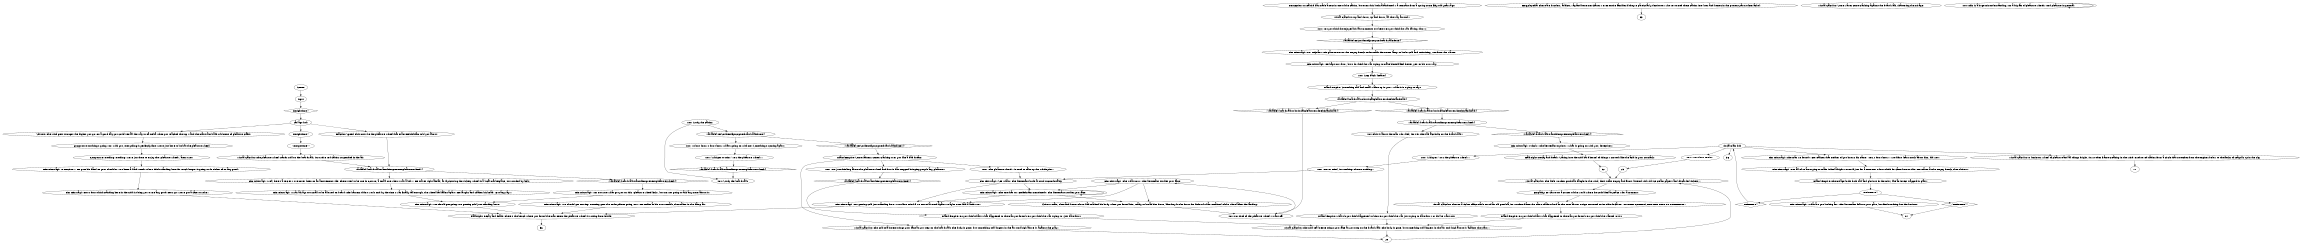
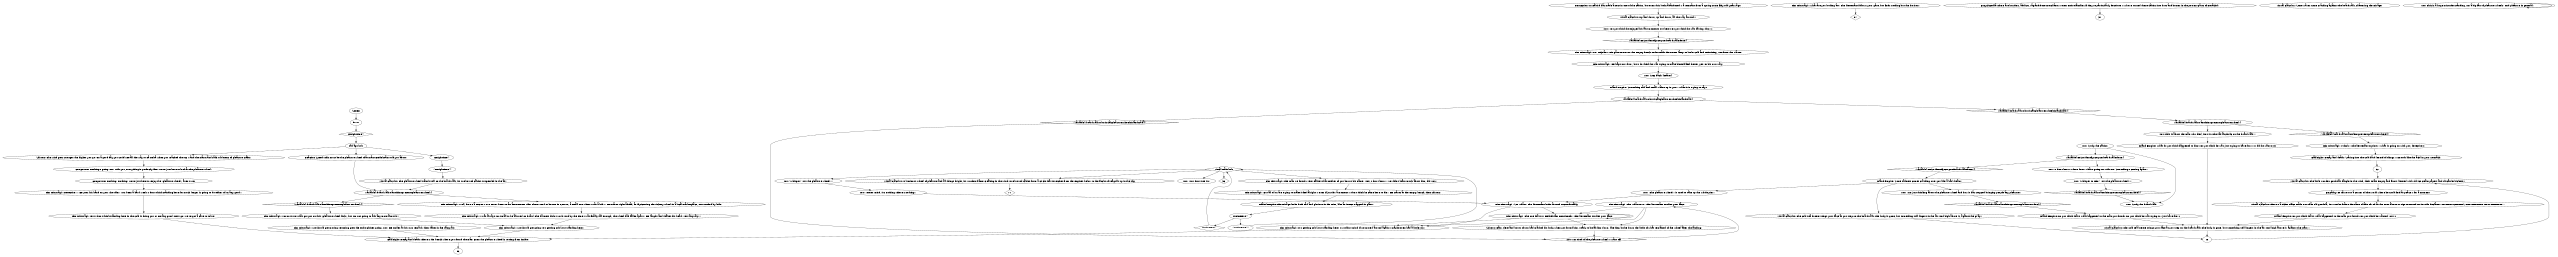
  digraph {
    n1 [label=START]
-   n2 [label=input]
+   n2 [label=down]
    n3 [label="IsNighttime()" shape=diamond]
    n4 [label="sad ago hub"]
    n5 [label="IsKimHere()"]
    n6 [label="IsKimHere()" shape=diamond]
-   n7 [label="!(IsKimHere())" shape=diamond]
-   n8 [label="viscal main hub"]
-   87
+   n7 [label="!(IsKimHere())" shape=ellipse]
+   n8 [label="viscal main hub" shape=diamond]
+   87 [shape=diamond]
    n10 [label="You: (Whisper.) \"It's the pleasure wheel...\""]
    n11 [label="Visual Calculus: A luminous wheel of pleasure and all things bright, its wooden frame creaking in the wind. Twelve red cabins form a circle that stretches from the engines below to the flocks of seagulls up in the sky."]
    n12 [label="Kim Kitsuragi: \"The man we found?\" He realises that neither of you knows his name. \"Yes, I don't know... We didn't learn much about him, did we?\""]
    n13 [label="You: \"You don't see it?\""]
-   36
+   36 [shape=diamond]
    n15 [label="Kim Kitsuragi: \"I'm not sure what got you on this *pleasure wheel kick*, but I'm not going to ask any more about it.\""]
    n16 [label="Kim Kitsuragi: \"We should get going. It's getting cold just standing here.\""]
    n17 [label="Half Light: Decay and death. There's the bench where you found the man. Even the pleasure wheel is rotting from inside."]
    n18 [label="Variable[\"boardwalk.orb_viscal_pleasure_wheel_inland_sad\"]"]
    n19 [label="Variable[\"boardwalk.orb_viscal_pleasure_wheel_inland_sad\"]" shape=diamond]
    n20 [label="!(Variable[\"boardwalk.orb_viscal_pleasure_wheel_inland_sad\"])" shape=diamond]
    n21 [label="Variable[\"boardwalk.trant_kim_present_pleasure_wheel\"]"]
-   n22 [label="You: I'm tired of the pleasure wheel. I want off."]
+   n22 [label="You: I'm tired of the pleasure wheel. I want off." shape=diamond]
    n23 [label="!(Variable[\"boardwalk.trant_kim_present_pleasure_wheel\"])" shape=diamond]
    n24 [label="You: This is about the man who died, isn't it? The sad alcoholic on the boardwalk..."]
    n25 [label="Kim Kitsuragi: \"The what now?\" The lieutenant studies your face."]
    n26 [label="Inland Empire: What do you think happened to him? Do you think he was just trying to have fun -- or did he want out?"]
    n27 [label="Visual Calculus: The cold sea breeze stings your face as you step on the boardwalk. The body is gone, but something still lingers in the air. And high above it, against the stars..."]
    28
    n29 [label="Kim Kitsuragi: \"I was always too small to be allowed on board. The harness didn't work. And by the time I was finally tall enough, the wheel had fallen apart.\" He laughs and shakes his head. \"But anyway...\""]
    n30 [label="Half Light: Decay and death. Staring into the cold hard kernel of things -- smooth like the acid in your stomach."]
    n31 [label=32]
    n32 [label="Visual Calculus: The little wooden gondolas dangle in the wind, their seats empty and floors littered with old ice cream papers and discarded tickets..."]
    n33 [label="Kim Kitsuragi: \"Perhaps not *fun*, but I do think he was trying to make himself feel better, yes. In his own way.\""]
    n34 [label="You: Step back. [Leave.]"]
    n35 [label="Inland Empire: Something sad and small wakes up in you... what is it trying to say?"]
    n36 [label="You: \"Never mind, it's nothing. There's nothing.\""]
    n37 [label="Kim Kitsuragi: \"See what?\" The lieutenant looks around uncomfortably."]
    n38 [label="Kim Kitsuragi: \"But all of us are trying to make it feel alright -- even if just for a moment. I don't think he came here to die.\" He stares at the empty bench, then shivers."]
    n39 [label="Inland Empire: The mirage looks both sad and glorious in the mist, like an insect trapped in glass."]
    n40 [label="Kim Kitsuragi: \"Mr. Méjean?\" His gaze moves to the empty bench underneath the street lamp. It looks cold and uninviting, wet from the waves."]
    56
    n42 [label="You: \"I'm just thinking about the pleasure wheel and how it has stopped bringing people any pleasure.\""]
    n43 [label="Variable[\"boardwalk.trant_kim_present_pleasure_wheel\"]" shape=diamond]
    n44 [label="Inland Empire: Do you think that's what happened to the man you found? Do you think he was trying to *just have fun*?"]
    n45 [label="Encyclopedia: There are hustlers, addicts, rag-and-bone merchants -- even entire families if they're particularly destitute -- who've turned these cabins into huts and homes in the poorest parts of Revachol."]
-   31 [label=33]
+   31
    n47 [label="Inland Empire: Do you think that's what happened to the man you found? Do you think he wanted *out*?"]
    n48 [label="Kim Kitsuragi: \"The one that Mr. Heidelstam mentioned?\" The lieutenant studies your face."]
    n49 [label="Shivers: Rain, sleet and bouts of sun had marked his body when you found him, ready to break him down, like they broke down the little of what remained of the wheel after the landing."]
    n50 [label="Kim Kitsuragi: \"It's getting cold just standing here. I wouldn't mind if we moved around again -- maybe even had a little run.\""]
    n51 [label="Kim Kitsuragi: \"Mhmh.\" The lieutenant squints. \"What is going on with you, detective?\""]
    n52 [label="Kim Kitsuragi: \"Detective...\" He puts his hand on your shoulder. \"It's been a hard week. I don't think standing here for much longer is going to do either of us any good.\""]
    n53 [label="Kim Kitsuragi: \"But I don't think standing here in the cold is doing you or me any good. Let's go. We've got a case to solve.\""]
    n54 [label="You: (Whisper to Kim.) \"It's the pleasure wheel...\""]
    n55 [label="Variable[\"boardwalk.trant_kim_present_pleasure_wheel\"]" shape=diamond]
    n56 [label="You: Study the boardwalk."]
-   71
+   71 [shape=diamond]
    n58 [label="Composure: Nothing's going *on* with you, everything is perfectly fine. We're just here to look at the pleasure wheel!"]
    n59 [label="Composure: Nothing! Nothing. We're just here to enjoy the *pleasure wheel*, aren't we?"]
    n60 [label="Kim Kitsuragi: \"We should get moving. Running gets the endorphines going, no?\" He smiles at his own remark, then takes in the damp air."]
    n61 [label="Visual Calculus: There's a ticket office made out of an old gondola, its wooden frame the same shade of red as the ones above. A sign mounted on its side declares: \"TWENTY CENTIMS FOR THE RIDE OF A LIFETIME!\""]
    n62 [label="You: Study the cabins."]
    n63 [label="Variable[\"TASK.identify_corpse_boardwalk_done\"]"]
    n64 [label="!(Variable[\"TASK.identify_corpse_boardwalk_done\"])" shape=diamond]
    n65 [label="You: \"I don't know. I don't know what's going on with me. Something's coming apart.\""]
    n66 [label="Perception: A seabird has made a nest in one of the cabins, but even this looks abandoned -- a remnant from a spring some fifty odd years ago."]
    n67 [label="Visual Calculus: Up and down, up and down, all the way around..."]
    n68 [label="You: \"Do you think he enjoyed his last moments out here? Do you think he was having *fun*?\""]
    n69 [label="Empathy: To carve out a corner of the world where he could feel at peace -- for a moment."]
    n70 [label="Inland Empire: Some sadness comes crashing over you like a bad dream."]
    n71 [label="Visual Calculus: The cold sea breeze stings your face as you step on the boardwalk. The body is gone, but something still lingers in the air. And high above it, against the gray..."]
    n72 [label="You: \"The pleasure wheel... it used to take up the whole pier.\""]
    n73 [label="Shivers: The wind gets stronger the higher you go. On a good day you could see all the way to La Delta when you reached the top -- and the masts and sails of dozens of pleasure crafts."]
    n74 [label="Variable[\"TASK.identify_corpse_boardwalk_done\"]" shape=diamond]
-   23
    n76 [label="IsNighttime()"]
    n77 [label="Reaction Speed: This must be the pleasure wheel that Trant Heidelstam told you about."]
    n78 [label="!(IsNighttime())" shape=ellipse]
    n79 [label="Variable[\"boardwalk.trant_kim_present_pleasure_wheel\"]"]
    n80 [label="Visual Calculus: Some waves come crashing against the boardwalk, shattering the mirage."]
    n81 [label="Visual Calculus: The pleasure wheel stands still on the boardwalk, its twelve red cabins suspended in the air."]
    n82 [label="!(Variable[\"boardwalk.trant_kim_present_pleasure_wheel\"])" shape=diamond]
    n83 [label="Kim Kitsuragi: \"Well, here's a secret -- I've never been on an amusement ride. There used to be one in Couron, a small one when I was a kid...\" He stares right ahead, as if picturing the rickety wheel in a local marketplace, surrounded by kids."]
    n84 [label="Kim Kitsuragi: \"What are you looking at?\" The lieutenant follows your gaze, but finds nothing but the horizon."]
    n85 [label="You: This is a huge misunderstanding, I'm a big fan of pleasure wheels! And pleasure in general."]
    n1 -> n2
    n2 -> n3
    n3 -> n4
    n4 -> n73
    n4 -> n76
    n4 -> n77
    n5 -> n6
    n5 -> n7
    n6 -> n8
-   n7 -> 87
+   n7 -> n8
    n8 -> n10
    n8 -> n11
    n8 -> n12
    n8 -> n13
    n8 -> 36
    n10 -> n36
    n11 -> 71
    n12 -> n38
-   n13 -> 23
    n15 -> n16
    n16 -> n17
    n17 -> 56
    n18 -> n19
    n18 -> n20
    n19 -> n21
    n20 -> n22
    n21 -> n23
    n21 -> n24
    n22 -> n25
    n23 -> n51
    n24 -> n26
    n25 -> n48
    n25 -> n49
    n25 -> n50
    n26 -> n27
    n27 -> 28
    28 -> n32
    n29 -> n16
    n30 -> n31
    n31 -> n32
    n32 -> n69
    n33 -> n34
    n34 -> n35
    n35 -> n18
    n36 -> n37
    n37 -> n48
    n37 -> n50
    n38 -> n39
    n39 -> n5
    n40 -> n33
    n42 -> n43
    n43 -> n44
    n44 -> n27
    n45 -> 31
    n47 -> n27
    n48 -> n48
    n48 -> n49
    n48 -> n50
    n49 -> n22
    n50 -> n17
    n51 -> n30
    n52 -> n53
    n53 -> n17
    n54 -> n55
    n55 -> n56
    n58 -> n59
    n59 -> n52
    n60 -> n17
    n61 -> n47
    n62 -> n56
    n62 -> n63
    n63 -> n64
    n63 -> n65
    n64 -> n70
    n65 -> n54
    n66 -> n67
    n67 -> n68
    n68 -> n74
    n69 -> n61
    n70 -> n42
    n70 -> n71
    n70 -> n72
    n71 -> 28
    n72 -> n37
    n73 -> n58
    n74 -> n40
-   23 -> n32
    n76 -> n78
    n77 -> n79
    n78 -> n81
    n79 -> n82
    n79 -> n83
    n81 -> n79
    n82 -> n15
    n83 -> n29
    n84 -> 87
    n85 -> n85
  }
